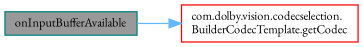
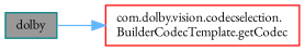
  digraph {
    rankdir=LR
    fontname="EB Garamond"
    node [fontname="EB Garamond" fontsize=10 shape=box style=filled]
-   n1 [color=teal fillcolor=grey60 fontcolor=black height=0.2 label=onInputBufferAvailable width=0.4]
+   n1 [color=teal fillcolor=grey60 fontcolor=black height=0.2 label=dolby width=0.4]
    n2 [color=red fillcolor=white height=0.2 label="com.dolby.vision.codecselection.\lBuilderCodecTemplate.getCodec" width=0.4]
    n1 -> n2 [color=steelblue1 fontname="EB Garamond" fontsize=10 labelfontname=Helvetica labelfontsize=10 style=solid]
  }
